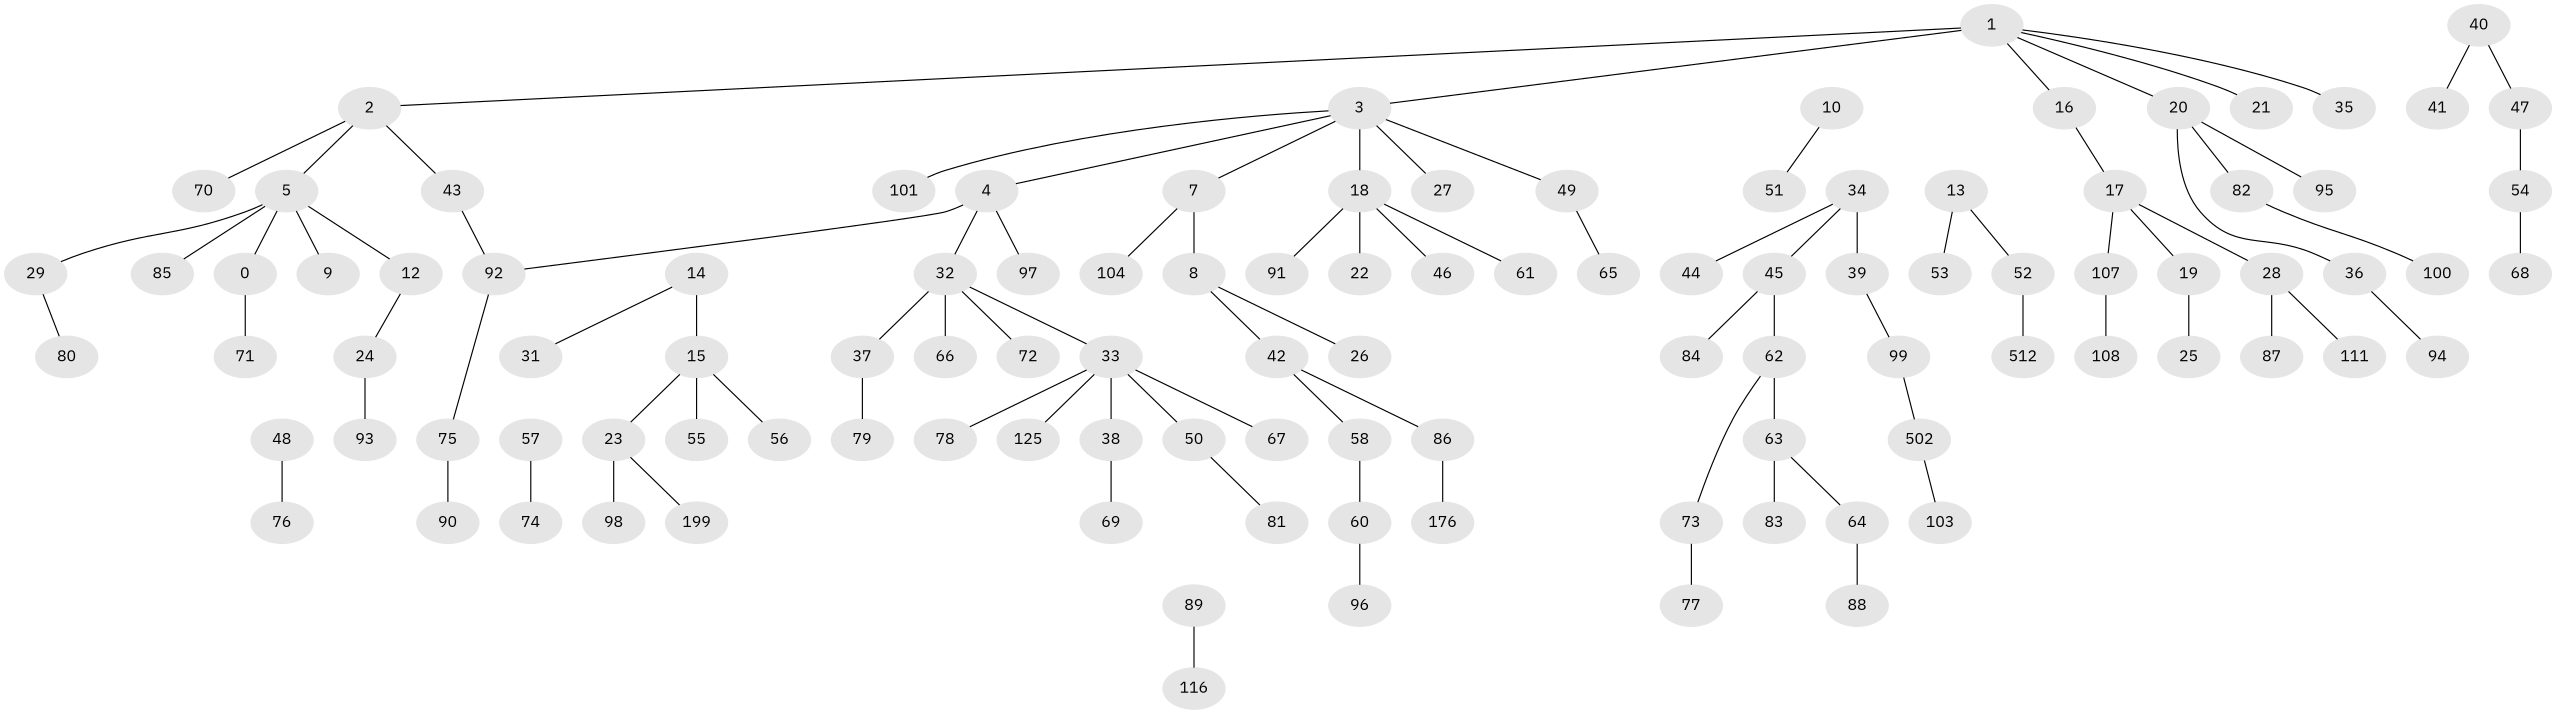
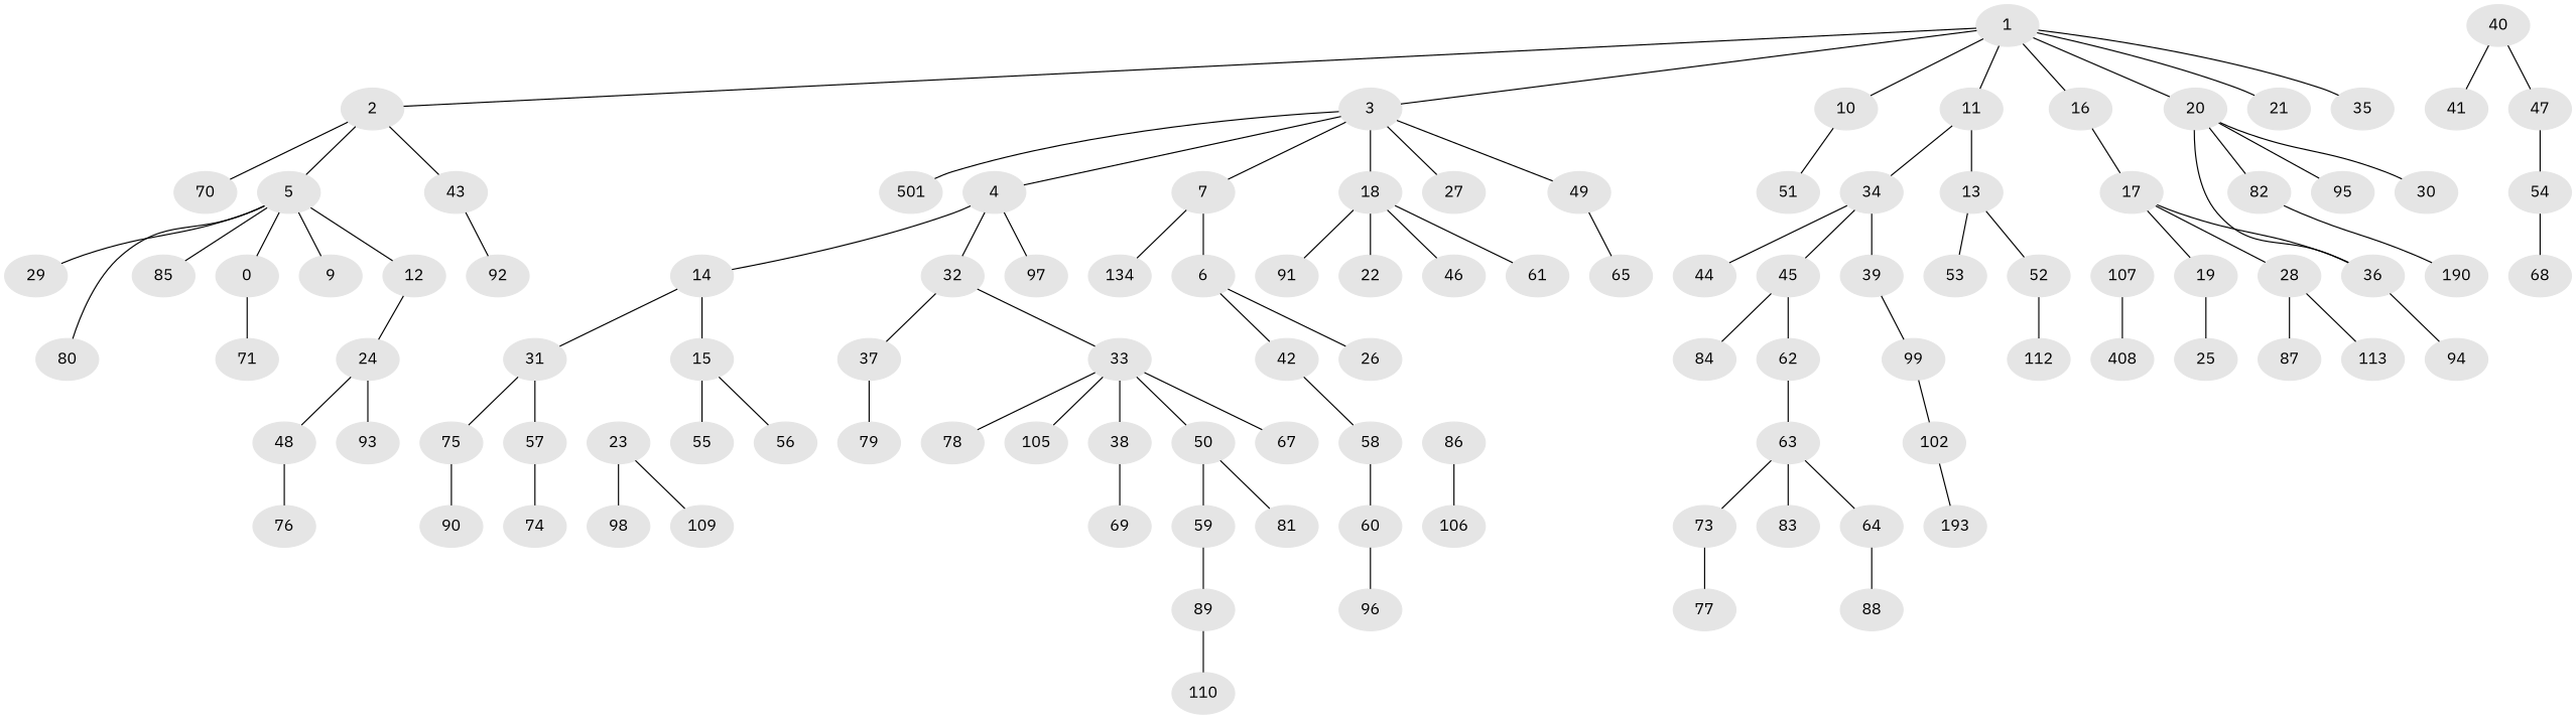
  graph {
    fontname="IBM Plex Sans"
    node [color=gray90 fontname="IBM Plex Sans" style=filled]
    edge [fontname="IBM Plex Sans"]
    1
    2
    3
    10
+   11
    16
    20
    21
    35
    5
    43
    70
    4
    7
    18
    27
    49
-   101
+   101 [label=501]
    51
    13
    34
    17
+   30
    36
    82
    95
    n27 [label=0]
    9
    12
    29
    80
    85
    92
    14
    32
    97
-   8
-   104
+   8 [label=6]
+   104 [label=134]
    22
    46
    61
    91
    65
    15
    31
    33
    37
-   66
-   72
    71
    24
    26
    42
    58
    86
    52
    53
    39
    44
    45
    40
    41
    47
    48
    93
-   112 [label=512]
+   112
    23
    55
    56
    57
    75
    98
-   109 [label=199]
+   109
    19
    28
    107
    25
    87
-   111
-   108
+   111 [label=113]
+   108 [label=408]
    94
-   100
+   100 [label=190]
    76
    74
    90
    38
    50
    67
    78
-   105 [label=125]
+   105
    79
    69
+   59
    81
    99
    62
    84
-   102 [label=502]
+   102
    54
    60
-   106 [label=176]
+   106
    63
    68
    89
    96
-   110 [label=116]
+   110
    64
    73
    83
    88
    77
-   103
+   103 [label=193]
    1 -- 2
    1 -- 3
+   1 -- 10
+   1 -- 11
    1 -- 16
    1 -- 20
    1 -- 21
    1 -- 35
    2 -- 5
    2 -- 43
    2 -- 70
    3 -- 4
    3 -- 7
    3 -- 18
    3 -- 27
    3 -- 49
    3 -- 101
    10 -- 51
+   11 -- 13
+   11 -- 34
    16 -- 17
+   20 -- 30
    20 -- 36
    20 -- 82
    20 -- 95
    5 -- n27
    5 -- 9
    5 -- 12
    5 -- 29
-   29 -- 80
+   5 -- 80
    5 -- 85
    43 -- 92
-   4 -- 92
+   4 -- 14
    4 -- 32
    4 -- 97
    7 -- 8
    7 -- 104
    18 -- 22
    18 -- 46
    18 -- 61
    18 -- 91
    49 -- 65
    13 -- 52
    13 -- 53
    34 -- 39
    34 -- 44
    34 -- 45
    17 -- 19
    17 -- 28
-   17 -- 107
+   17 -- 36
    36 -- 94
    82 -- 100
    n27 -- 71
    12 -- 24
    14 -- 15
    14 -- 31
    32 -- 33
    32 -- 37
-   32 -- 66
-   32 -- 72
    8 -- 26
    8 -- 42
-   15 -- 23
    15 -- 55
    15 -- 56
-   92 -- 75
+   31 -- 57
+   31 -- 75
    33 -- 38
    33 -- 50
    33 -- 67
    33 -- 78
    33 -- 105
    37 -- 79
+   24 -- 48
    24 -- 93
    42 -- 58
-   42 -- 86
    58 -- 60
    86 -- 106
    52 -- 112
    39 -- 99
    45 -- 62
    45 -- 84
    40 -- 41
    40 -- 47
    47 -- 54
    48 -- 76
    23 -- 98
    23 -- 109
    57 -- 74
    75 -- 90
    19 -- 25
    28 -- 87
    28 -- 111
    107 -- 108
    38 -- 69
+   50 -- 59
    50 -- 81
+   59 -- 89
    99 -- 102
    62 -- 63
    102 -- 103
    54 -- 68
    60 -- 96
    63 -- 64
-   62 -- 73
+   63 -- 73
    63 -- 83
    89 -- 110
    64 -- 88
    73 -- 77
  }
